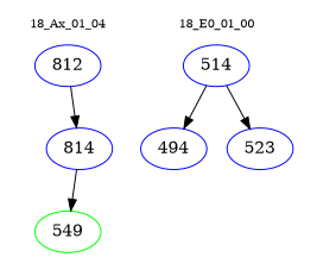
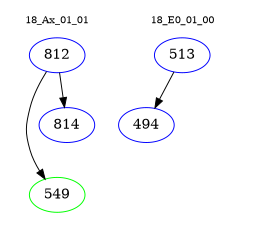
  digraph {
    node [color=blue]
    edge [color=black]
    n1 [label=812]
    n2 [color=green label=549]
    n3 [label=814]
-   n4 [label=514]
+   n4 [label=513]
    n5 [label=494]
-   n6 [label=523]
    subgraph cluster_1 {
      color=white
      fontsize=10
-     label="18_Ax_01_04"
+     label="18_Ax_01_01"
      n1
      n2
      n3
    }
    subgraph cluster_2 {
      color=white
      fontsize=10
      label="18_E0_01_00"
      n4
      n5
-     n6
    }
-   n3 -> n2
+   n1 -> n2
    n1 -> n3
    n4 -> n5
-   n4 -> n6
  }
